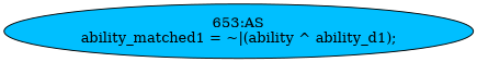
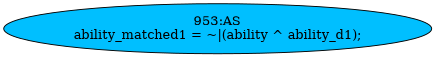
  strict digraph {
-   n1 [ast="<pyverilog.vparser.ast.Assign object at 0x7f702a652b50>" def_var="['ability_matched1']" fillcolor=deepskyblue label="653:AS\nability_matched1 = ~|(ability ^ ability_d1);" statements="[]" style=filled typ=Assign use_var="['ability', 'ability_d1']"]
+   n1 [ast="<pyverilog.vparser.ast.Assign object at 0x7f702a652b50>" def_var="['ability_matched1']" fillcolor=deepskyblue label="953:AS\nability_matched1 = ~|(ability ^ ability_d1);" statements="[]" style=filled typ=Assign use_var="['ability', 'ability_d1']"]
  }
